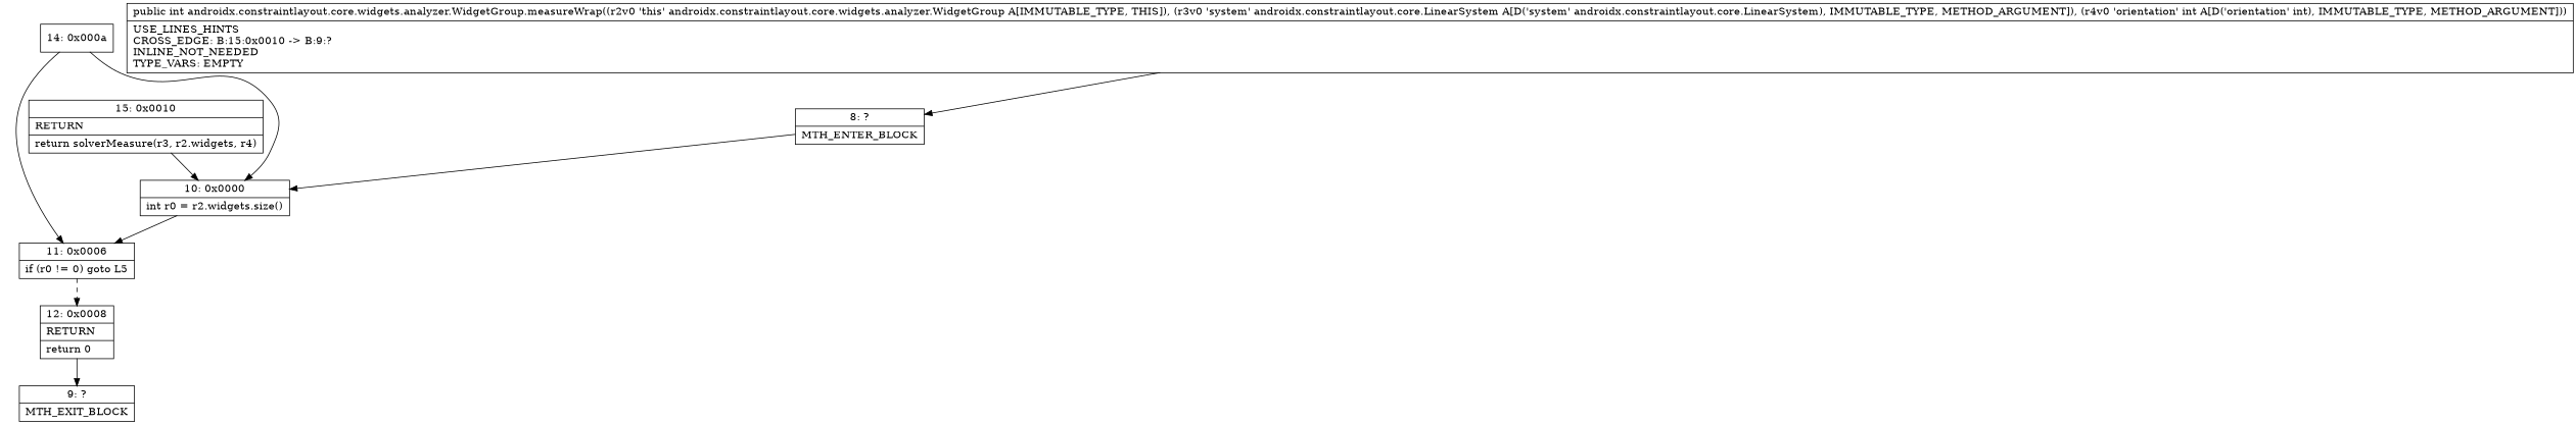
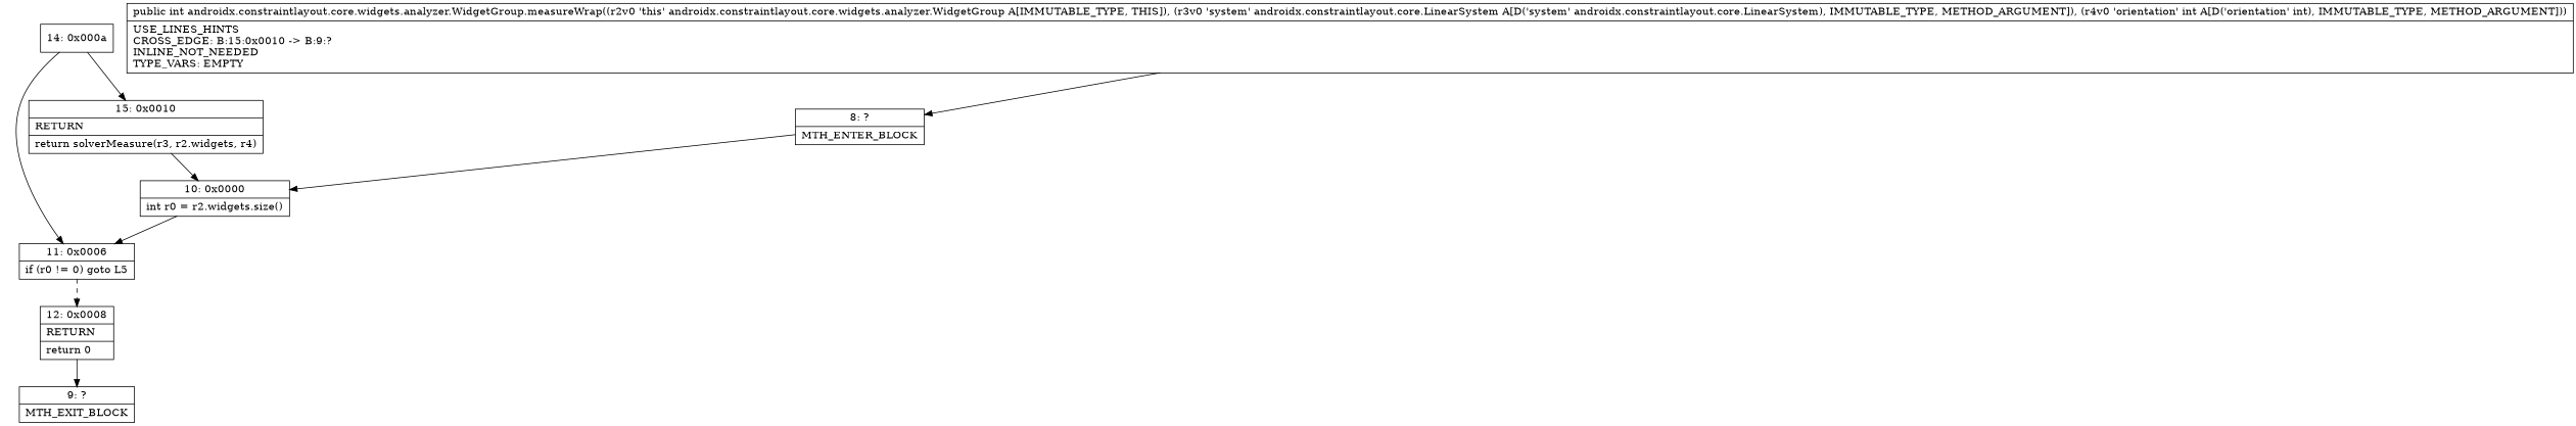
  digraph {
    node [shape=record]
    n1 [label="{8\:\ ?|MTH_ENTER_BLOCK\l}"]
    n2 [label="{10\:\ 0x0000|int r0 = r2.widgets.size()\l}"]
    n3 [label="{11\:\ 0x0006|if (r0 != 0) goto L5\l}"]
    n4 [label="{12\:\ 0x0008|RETURN\l|return 0\l}"]
    n5 [label="{9\:\ ?|MTH_EXIT_BLOCK\l}"]
    n6 [label="{14\:\ 0x000a}"]
    n7 [label="{15\:\ 0x0010|RETURN\l|return solverMeasure(r3, r2.widgets, r4)\l}"]
    n8 [label="{public int androidx.constraintlayout.core.widgets.analyzer.WidgetGroup.measureWrap((r2v0 'this' androidx.constraintlayout.core.widgets.analyzer.WidgetGroup A[IMMUTABLE_TYPE, THIS]), (r3v0 'system' androidx.constraintlayout.core.LinearSystem A[D('system' androidx.constraintlayout.core.LinearSystem), IMMUTABLE_TYPE, METHOD_ARGUMENT]), (r4v0 'orientation' int A[D('orientation' int), IMMUTABLE_TYPE, METHOD_ARGUMENT]))  | USE_LINES_HINTS\lCROSS_EDGE: B:15:0x0010 \-\> B:9:?\lINLINE_NOT_NEEDED\lTYPE_VARS: EMPTY\l}"]
    n1 -> n2
    n2 -> n3
    n3 -> n4 [style=dashed]
    n4 -> n5
    n6 -> n3
-   n6 -> n2
+   n6 -> n7
    n7 -> n2
    n8 -> n1
  }
